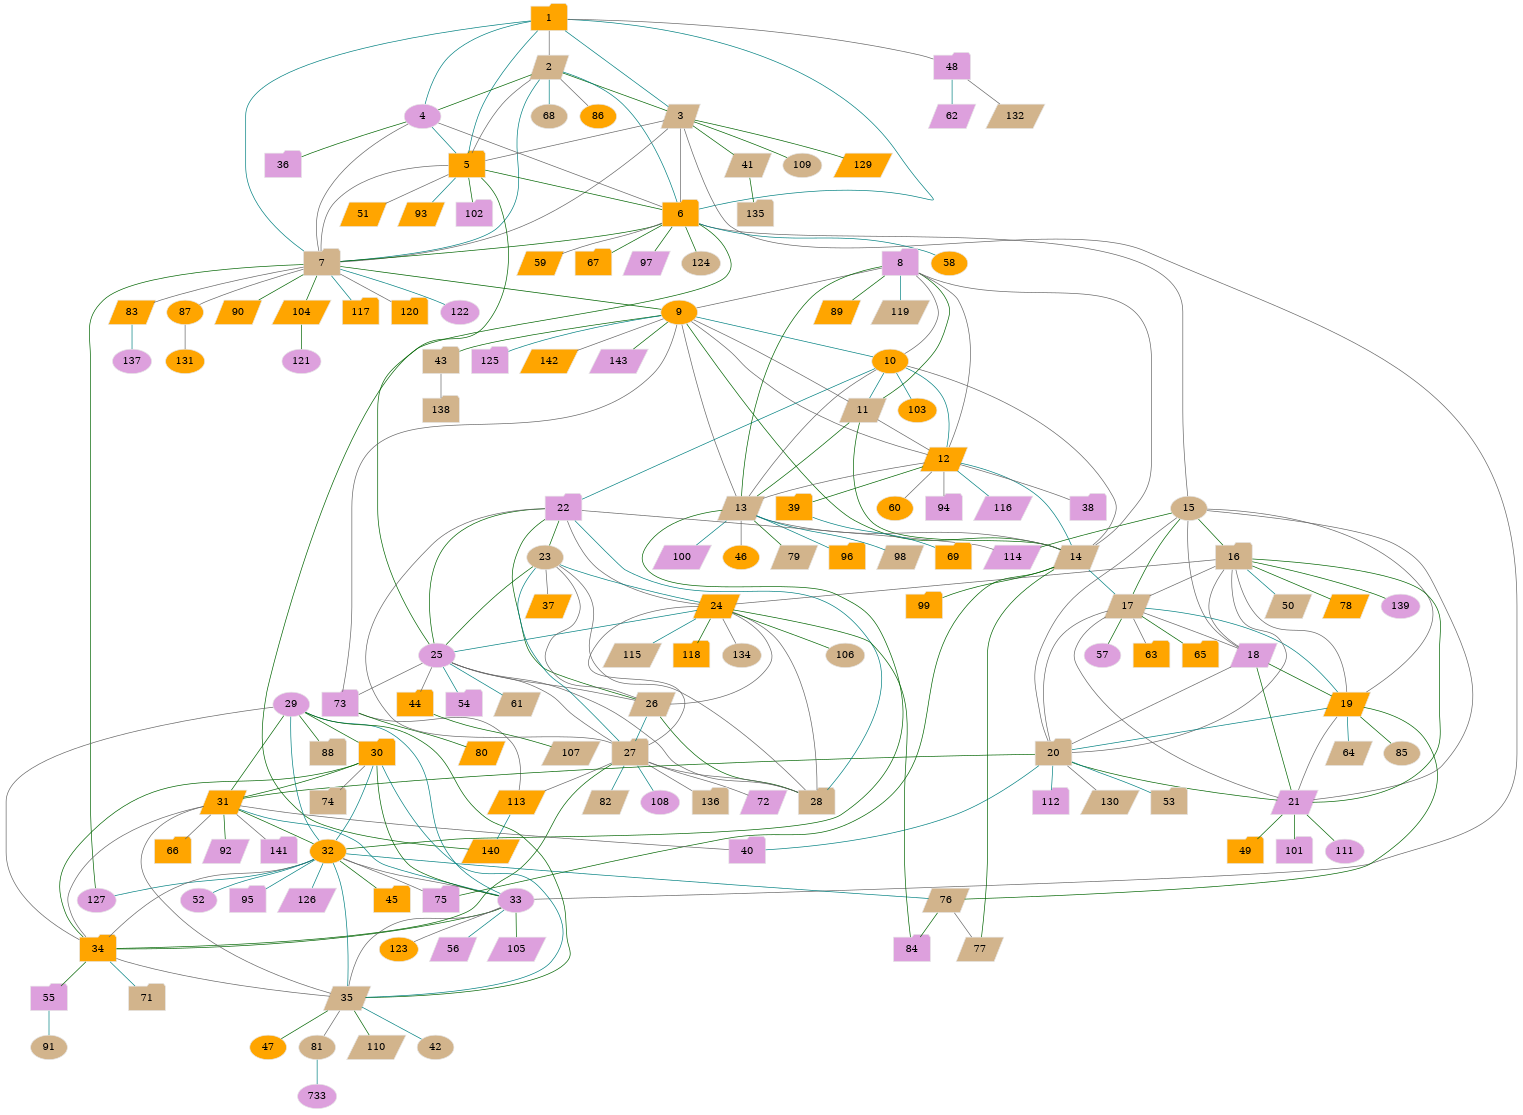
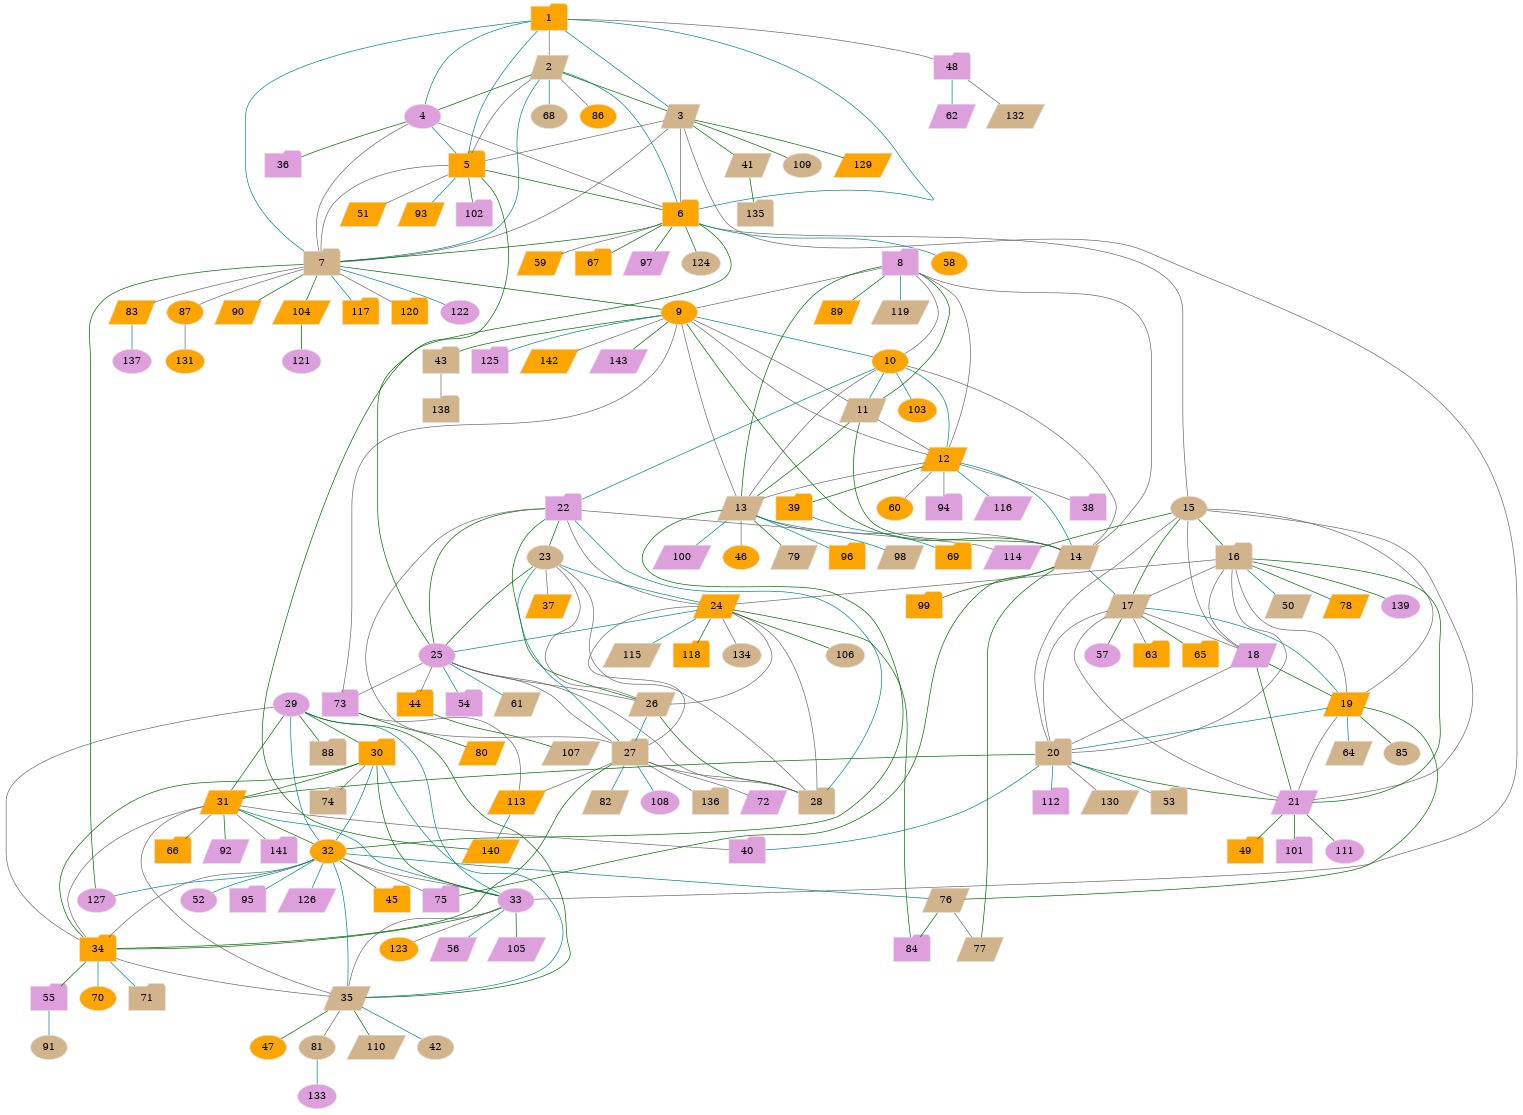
  graph {
    node [color=gray90 fillcolor=orange shape=parallelogram style=filled]
    edge [color=gray40]
    1 [shape=folder]
    2 [fillcolor=tan]
    3 [fillcolor=tan]
    4 [fillcolor=plum shape=ellipse]
    5 [shape=folder]
    6 [shape=folder]
    7 [fillcolor=tan shape=folder]
    48 [fillcolor=plum shape=folder]
    68 [fillcolor=tan shape=ellipse]
    86 [shape=ellipse]
    33 [fillcolor=plum shape=ellipse]
    41 [fillcolor=tan]
    109 [fillcolor=tan shape=ellipse]
    129
    36 [fillcolor=plum shape=folder]
    25 [fillcolor=plum shape=ellipse]
    51
    93
    102 [fillcolor=plum shape=folder]
    15 [fillcolor=tan shape=ellipse]
    58 [shape=ellipse]
    59
    67 [shape=folder]
    97 [fillcolor=plum]
    124 [fillcolor=tan shape=ellipse]
    140
    9 [shape=ellipse]
    83
    87 [shape=ellipse]
    90
    104
    117 [shape=folder]
    120 [shape=folder]
    122 [fillcolor=plum shape=ellipse]
    127 [fillcolor=plum shape=ellipse]
    62 [fillcolor=plum]
    132 [fillcolor=tan]
    34 [shape=folder]
    35 [fillcolor=tan]
    56 [fillcolor=plum]
    105 [fillcolor=plum]
    123 [shape=ellipse]
    135 [fillcolor=tan shape=folder]
    73 [fillcolor=plum shape=folder]
    26 [fillcolor=tan]
    27 [fillcolor=tan shape=folder]
    28 [fillcolor=tan shape=folder]
    44 [shape=folder]
    54 [fillcolor=plum shape=folder]
    61 [fillcolor=tan]
    17 [fillcolor=tan]
    16 [fillcolor=tan shape=folder]
    18 [fillcolor=plum]
    19
    20 [fillcolor=tan shape=folder]
    21 [fillcolor=plum]
    114 [fillcolor=plum]
    10 [shape=ellipse]
    11 [fillcolor=tan]
    12
    13 [fillcolor=tan]
    14 [fillcolor=tan]
    43 [fillcolor=tan shape=folder]
    125 [fillcolor=plum shape=folder]
    142
    143 [fillcolor=plum]
    137 [fillcolor=plum shape=ellipse]
    131 [shape=ellipse]
    121 [fillcolor=plum shape=ellipse]
    8 [fillcolor=plum shape=folder]
    89
    119 [fillcolor=tan]
    22 [fillcolor=plum shape=folder]
    103 [shape=ellipse]
    38 [fillcolor=plum shape=folder]
    39 [shape=folder]
    60 [shape=ellipse]
    94 [fillcolor=plum shape=folder]
    116 [fillcolor=plum]
    32 [shape=ellipse]
    46 [shape=ellipse]
    79 [fillcolor=tan]
    96 [shape=folder]
    98 [fillcolor=tan]
    100 [fillcolor=plum]
    75 [fillcolor=plum shape=folder]
    77 [fillcolor=tan]
    99 [shape=folder]
    138 [fillcolor=tan shape=folder]
    113
    80
    24
    23 [fillcolor=tan shape=ellipse]
    69 [shape=folder]
    76 [fillcolor=tan]
    45 [shape=folder]
    52 [fillcolor=plum shape=ellipse]
    95 [fillcolor=plum shape=folder]
    126 [fillcolor=plum]
    57 [fillcolor=plum shape=ellipse]
    63 [shape=folder]
    65 [shape=folder]
    50 [fillcolor=tan]
    78
    139 [fillcolor=plum shape=ellipse]
    64 [fillcolor=tan]
    85 [fillcolor=tan shape=ellipse]
    31
    40 [fillcolor=plum shape=folder]
    53 [fillcolor=tan shape=folder]
    112 [fillcolor=plum shape=folder]
    130 [fillcolor=tan]
    49 [shape=folder]
    101 [fillcolor=plum shape=folder]
    111 [fillcolor=plum shape=ellipse]
    84 [fillcolor=plum shape=folder]
    106 [fillcolor=tan shape=ellipse]
    115 [fillcolor=tan]
    118 [shape=folder]
    134 [fillcolor=tan shape=ellipse]
    66 [shape=folder]
    92 [fillcolor=plum]
    141 [fillcolor=plum shape=folder]
    37
    72 [fillcolor=plum]
    82 [fillcolor=tan]
    108 [fillcolor=plum shape=ellipse]
    136 [fillcolor=tan shape=folder]
    107 [fillcolor=tan]
    55 [fillcolor=plum shape=folder]
+   70 [shape=ellipse]
    71 [fillcolor=tan shape=folder]
    29 [fillcolor=plum shape=ellipse]
    30 [shape=folder]
    88 [fillcolor=tan shape=folder]
    74 [fillcolor=tan shape=folder]
    42 [fillcolor=tan shape=ellipse]
    47 [shape=ellipse]
    81 [fillcolor=tan shape=ellipse]
    110 [fillcolor=tan]
    91 [fillcolor=tan shape=ellipse]
-   133 [fillcolor=plum shape=ellipse label=733]
+   133 [fillcolor=plum shape=ellipse]
    1 -- 2
    1 -- 3 [color=teal]
    1 -- 4 [color=teal]
    1 -- 5 [color=teal]
    1 -- 6 [color=teal]
    1 -- 7 [color=teal]
    1 -- 48
    2 -- 3 [color=darkgreen]
    2 -- 4 [color=darkgreen]
    2 -- 5
    2 -- 6 [color=teal]
    2 -- 7 [color=teal]
    2 -- 68 [color=teal]
    2 -- 86
    3 -- 5
    3 -- 6
    3 -- 7
    3 -- 33
    3 -- 41 [color=darkgreen]
    3 -- 109 [color=darkgreen]
    3 -- 129 [color=darkgreen]
    4 -- 5 [color=teal]
    4 -- 6
    4 -- 7
    4 -- 36 [color=darkgreen]
    5 -- 6 [color=darkgreen]
    5 -- 7
    5 -- 25 [color=darkgreen]
    5 -- 51
    5 -- 93 [color=teal]
    5 -- 102 [color=darkgreen]
    6 -- 7 [color=darkgreen]
    6 -- 15
    6 -- 58 [color=teal]
    6 -- 59
    6 -- 67 [color=darkgreen]
    6 -- 97 [color=darkgreen]
    6 -- 124 [color=darkgreen]
    6 -- 140 [color=darkgreen]
    7 -- 9 [color=darkgreen]
    7 -- 83
    7 -- 87
    7 -- 90 [color=darkgreen]
    7 -- 104 [color=darkgreen]
    7 -- 117 [color=teal]
    7 -- 120
    7 -- 122 [color=teal]
    7 -- 127 [color=darkgreen]
    48 -- 62 [color=teal]
    48 -- 132
    33 -- 34 [color=darkgreen]
    33 -- 35
    33 -- 56 [color=teal]
    33 -- 105 [color=darkgreen]
    33 -- 123
    41 -- 135 [color=darkgreen]
    25 -- 73
    25 -- 26
    25 -- 27
    25 -- 28
    25 -- 44
    25 -- 54 [color=teal]
    25 -- 61 [color=teal]
    15 -- 17 [color=darkgreen]
    15 -- 16 [color=darkgreen]
    15 -- 18
    15 -- 19
    15 -- 20
    15 -- 21
    15 -- 114 [color=darkgreen]
    9 -- 73
    9 -- 10 [color=teal]
    9 -- 11
    9 -- 12
    9 -- 13
    9 -- 14 [color=darkgreen]
    9 -- 43 [color=darkgreen]
    9 -- 125 [color=teal]
    9 -- 142
    9 -- 143 [color=darkgreen]
    83 -- 137 [color=teal]
    87 -- 131
    104 -- 121 [color=darkgreen]
    34 -- 35
    34 -- 55 [color=darkgreen]
+   34 -- 70 [color=teal]
    34 -- 71 [color=teal]
    35 -- 42 [color=teal]
    35 -- 47 [color=darkgreen]
    35 -- 81
    35 -- 110 [color=darkgreen]
    73 -- 113
    73 -- 80 [color=darkgreen]
    26 -- 27 [color=teal]
    26 -- 28 [color=darkgreen]
    27 -- 34 [color=darkgreen]
    27 -- 28
    27 -- 113
    27 -- 72
    27 -- 82 [color=teal]
    27 -- 108 [color=teal]
    27 -- 136
    44 -- 107 [color=darkgreen]
    17 -- 18
    17 -- 19 [color=teal]
    17 -- 20
    17 -- 21
    17 -- 57 [color=darkgreen]
    17 -- 63
    17 -- 65 [color=darkgreen]
    16 -- 17
    16 -- 18
    16 -- 19
    16 -- 20
    16 -- 21 [color=darkgreen]
    16 -- 24
    16 -- 50 [color=teal]
    16 -- 78 [color=darkgreen]
    16 -- 139 [color=darkgreen]
    18 -- 19 [color=darkgreen]
    18 -- 20
    18 -- 21 [color=darkgreen]
    19 -- 20 [color=teal]
    19 -- 21
    19 -- 76 [color=darkgreen]
    19 -- 64 [color=teal]
    19 -- 85 [color=darkgreen]
    20 -- 21 [color=darkgreen]
    20 -- 31 [color=darkgreen]
    20 -- 40 [color=teal]
    20 -- 53 [color=teal]
    20 -- 112 [color=teal]
    20 -- 130
    21 -- 49 [color=darkgreen]
    21 -- 101 [color=darkgreen]
    21 -- 111 [color=darkgreen]
    10 -- 11 [color=teal]
    10 -- 12 [color=teal]
    10 -- 13
    10 -- 14
    10 -- 22 [color=teal]
    10 -- 103 [color=teal]
    11 -- 12
    11 -- 13 [color=darkgreen]
    11 -- 14 [color=darkgreen]
    12 -- 13
    12 -- 14 [color=teal]
    12 -- 38
    12 -- 39 [color=darkgreen]
    12 -- 60
    12 -- 94
    12 -- 116 [color=teal]
    13 -- 14
    13 -- 32 [color=darkgreen]
    13 -- 46
    13 -- 79 [color=darkgreen]
    13 -- 96 [color=teal]
    13 -- 98 [color=teal]
    13 -- 100 [color=teal]
    14 -- 17 [color=teal]
    14 -- 75 [color=darkgreen]
    14 -- 77 [color=darkgreen]
    14 -- 99 [color=darkgreen]
    43 -- 138
    8 -- 9
    8 -- 10
    8 -- 11 [color=darkgreen]
    8 -- 12
    8 -- 13 [color=darkgreen]
    8 -- 14
    8 -- 89 [color=darkgreen]
    8 -- 119 [color=teal]
    22 -- 25 [color=darkgreen]
    22 -- 26 [color=darkgreen]
    22 -- 27
    22 -- 28 [color=teal]
    22 -- 114
    22 -- 24
    22 -- 23 [color=darkgreen]
    39 -- 69 [color=teal]
    32 -- 33
    32 -- 127 [color=teal]
    32 -- 34
    32 -- 35 [color=teal]
    32 -- 75
    32 -- 76 [color=teal]
    32 -- 45 [color=darkgreen]
    32 -- 52 [color=teal]
    32 -- 95 [color=teal]
    32 -- 126 [color=teal]
    113 -- 140 [color=teal]
    24 -- 25 [color=teal]
    24 -- 26
    24 -- 27
    24 -- 28
    24 -- 84 [color=darkgreen]
    24 -- 106 [color=darkgreen]
    24 -- 115 [color=teal]
    24 -- 118 [color=darkgreen]
    24 -- 134
    23 -- 25 [color=darkgreen]
    23 -- 26
    23 -- 27 [color=teal]
    23 -- 28
    23 -- 24 [color=teal]
    23 -- 37
    76 -- 77
    76 -- 84 [color=darkgreen]
    31 -- 33 [color=teal]
    31 -- 34
    31 -- 35
    31 -- 32 [color=darkgreen]
    31 -- 40
    31 -- 66
    31 -- 92 [color=darkgreen]
    31 -- 141
    55 -- 91 [color=teal]
    29 -- 33 [color=teal]
    29 -- 34
    29 -- 35 [color=darkgreen]
    29 -- 32 [color=teal]
    29 -- 31 [color=darkgreen]
    29 -- 30 [color=darkgreen]
    29 -- 88 [color=darkgreen]
    30 -- 33 [color=darkgreen]
    30 -- 34 [color=darkgreen]
    30 -- 35 [color=teal]
    30 -- 32 [color=teal]
    30 -- 31 [color=darkgreen]
    30 -- 74
    81 -- 133 [color=teal]
  }
